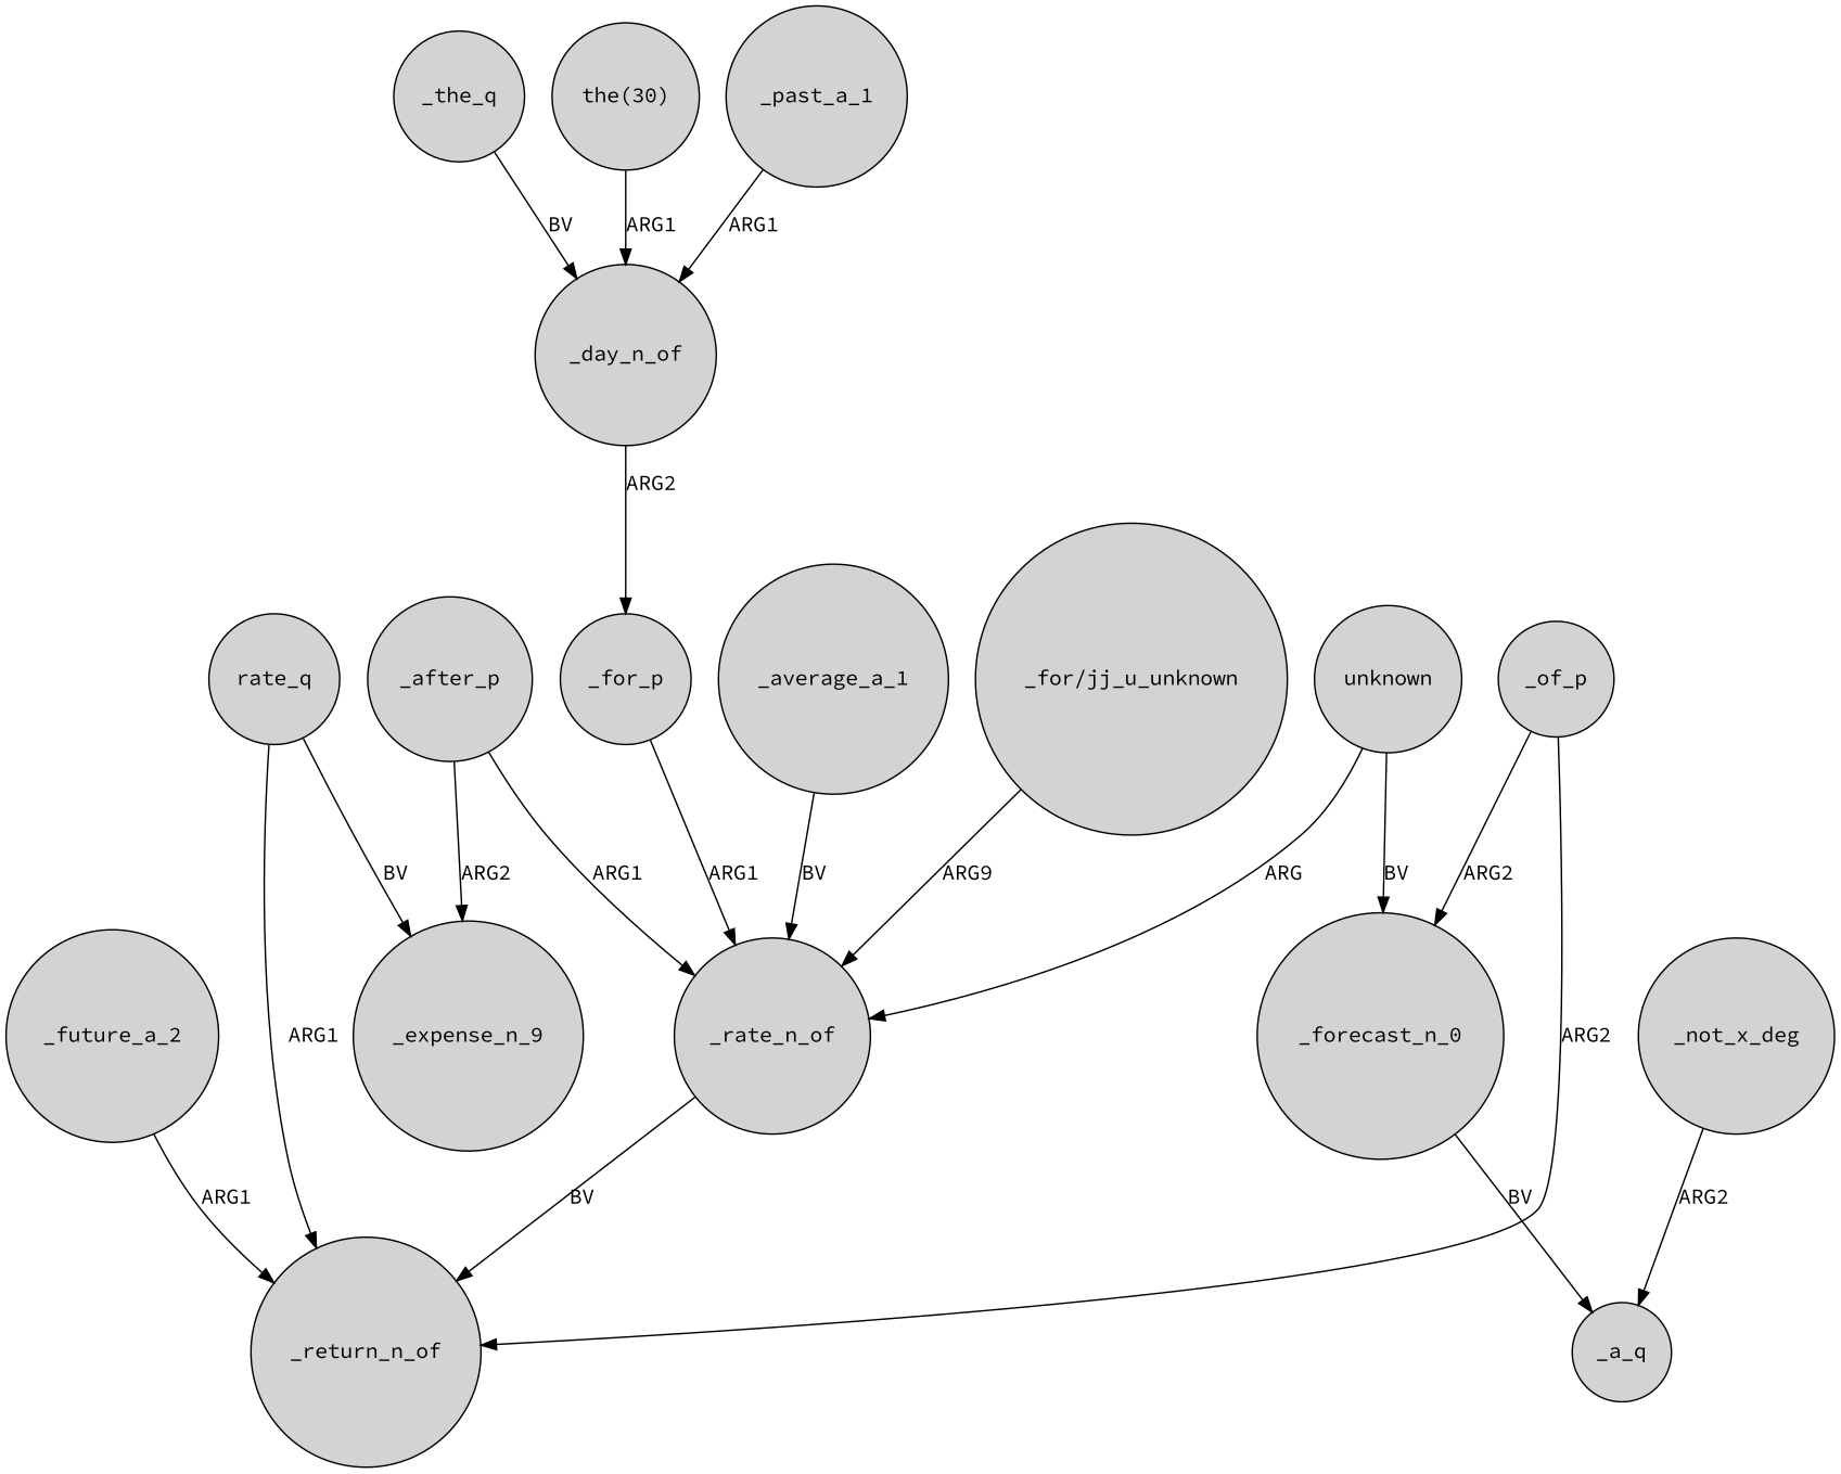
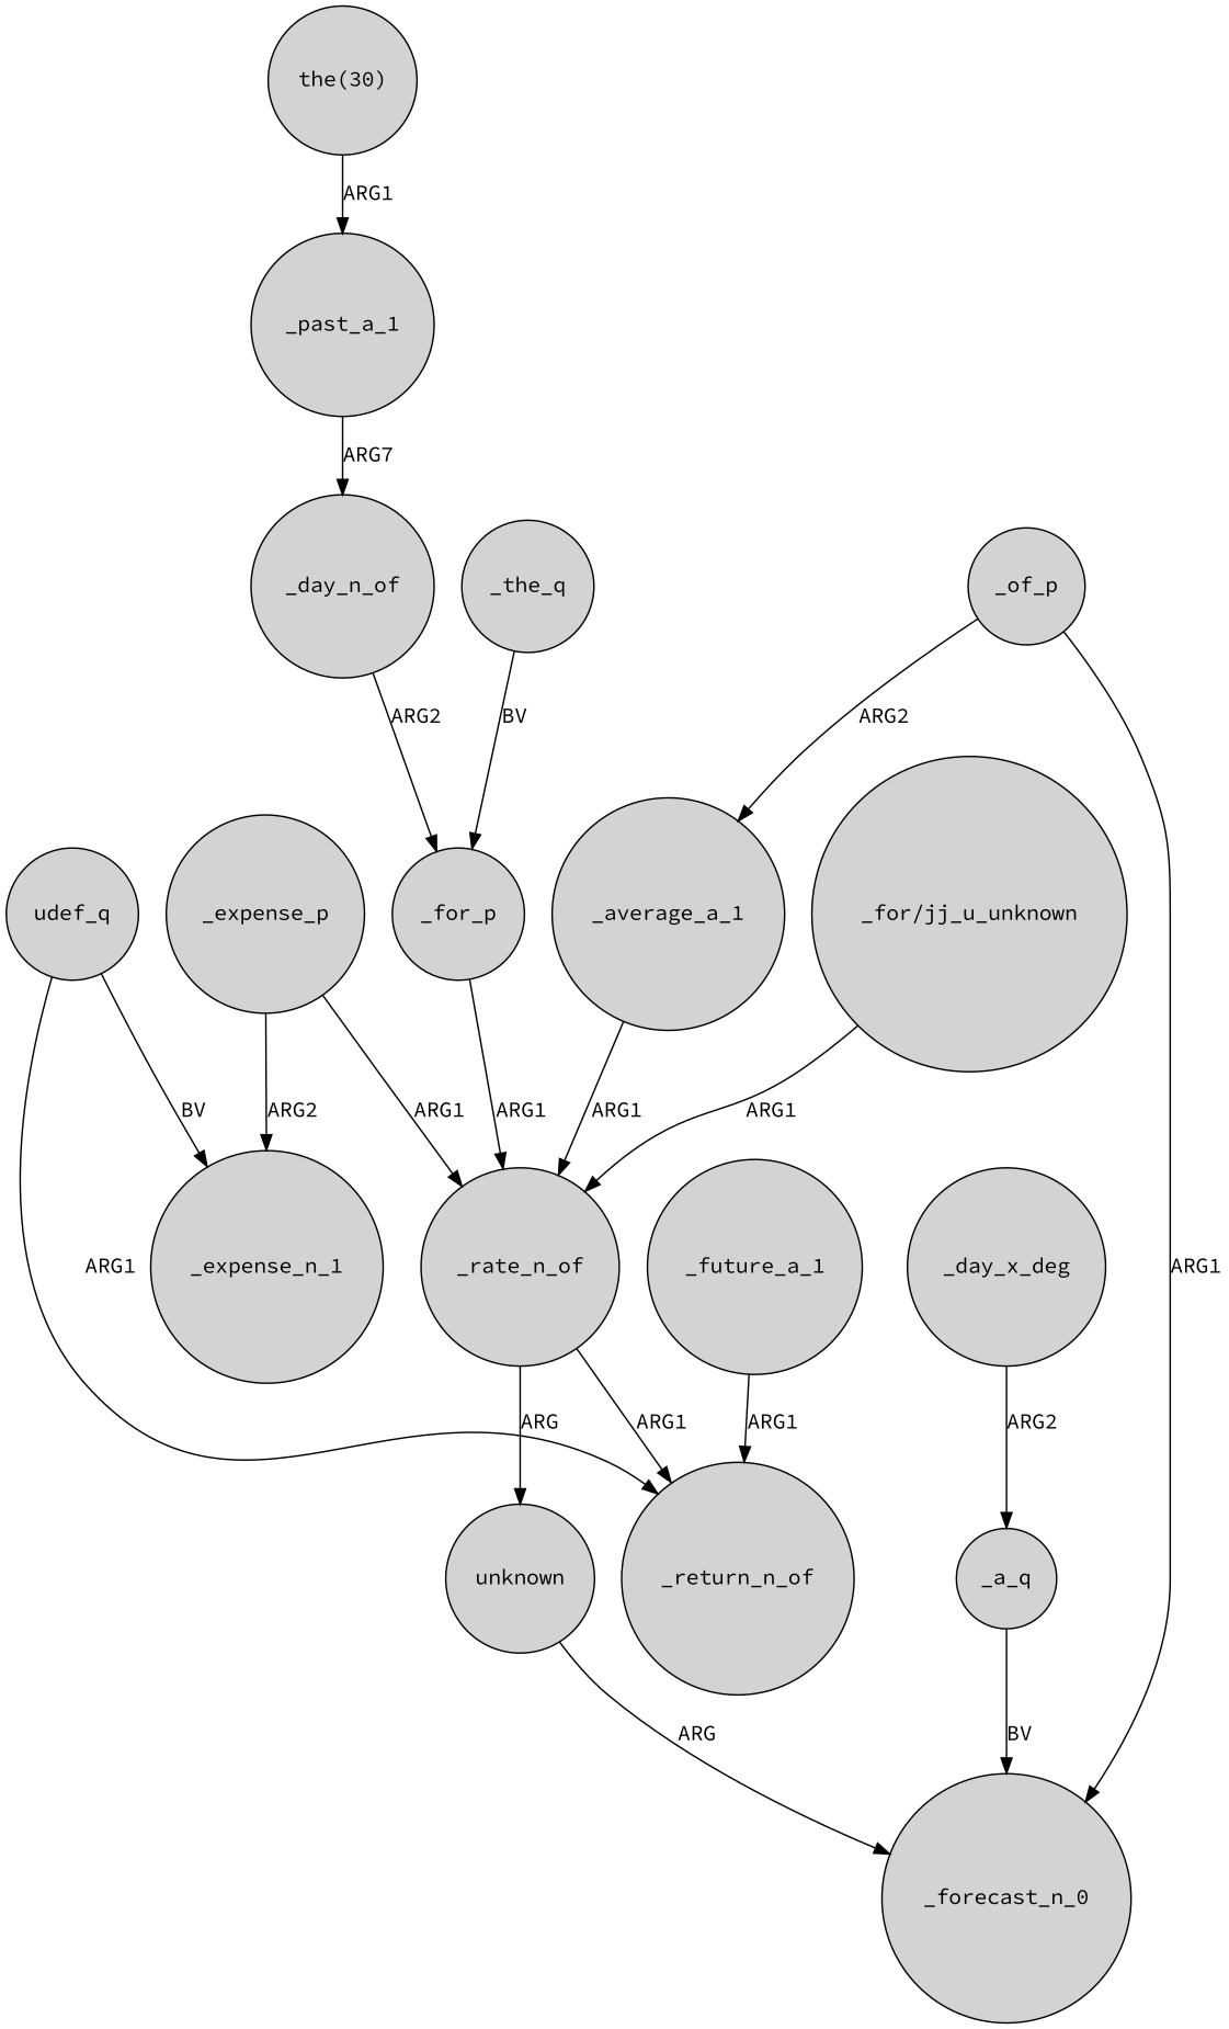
  digraph {
    fontname="Source Code Pro"
    node [fontname="Source Code Pro" shape=circle style=filled]
    edge [fontname="Source Code Pro"]
-   udef_q [label=rate_q]
-   _expense_n_1 [label=_expense_n_9]
+   udef_q
+   _expense_n_1
    _return_n_of
    _rate_n_of
-   _future_a_1 [label=_future_a_2]
+   _future_a_1
    _for_p
    _day_n_of
-   _not_x_deg
+   _not_x_deg [label=_day_x_deg]
    _a_q
    n10 [label=_forecast_n_0]
-   _after_p
+   _after_p [label=_expense_p]
    _of_p
    unknown
    _the_q
    _average_a_1
    n16 [label="_for/jj_u_unknown"]
    n17 [label="the(30)"]
    _past_a_1
    udef_q -> _expense_n_1 [label=BV]
    udef_q -> _return_n_of [label=ARG1]
-   _rate_n_of -> _return_n_of [label=BV]
+   _rate_n_of -> _return_n_of [label=ARG1]
    _future_a_1 -> _return_n_of [label=ARG1]
    _for_p -> _rate_n_of [label=ARG1]
    _day_n_of -> _for_p [label=ARG2]
    _not_x_deg -> _a_q [label=ARG2]
-   n10 -> _a_q [label=BV]
+   _a_q -> n10 [label=BV]
    _after_p -> _expense_n_1 [label=ARG2]
    _after_p -> _rate_n_of [label=ARG1]
-   _of_p -> _return_n_of [label=ARG2]
-   _of_p -> n10 [label=ARG2]
-   unknown -> _rate_n_of [label=ARG]
-   unknown -> n10 [label=BV]
-   _the_q -> _day_n_of [label=BV]
-   _average_a_1 -> _rate_n_of [label=BV]
-   n16 -> _rate_n_of [label=ARG9]
-   n17 -> _day_n_of [label=ARG1]
-   _past_a_1 -> _day_n_of [label=ARG1]
+   _of_p -> _average_a_1 [label=ARG2]
+   _of_p -> n10 [label=ARG1]
+   _rate_n_of -> unknown [label=ARG]
+   unknown -> n10 [label=ARG]
+   _the_q -> _for_p [label=BV]
+   _average_a_1 -> _rate_n_of [label=ARG1]
+   n16 -> _rate_n_of [label=ARG1]
+   n17 -> _past_a_1 [label=ARG1]
+   _past_a_1 -> _day_n_of [label=ARG7]
  }
